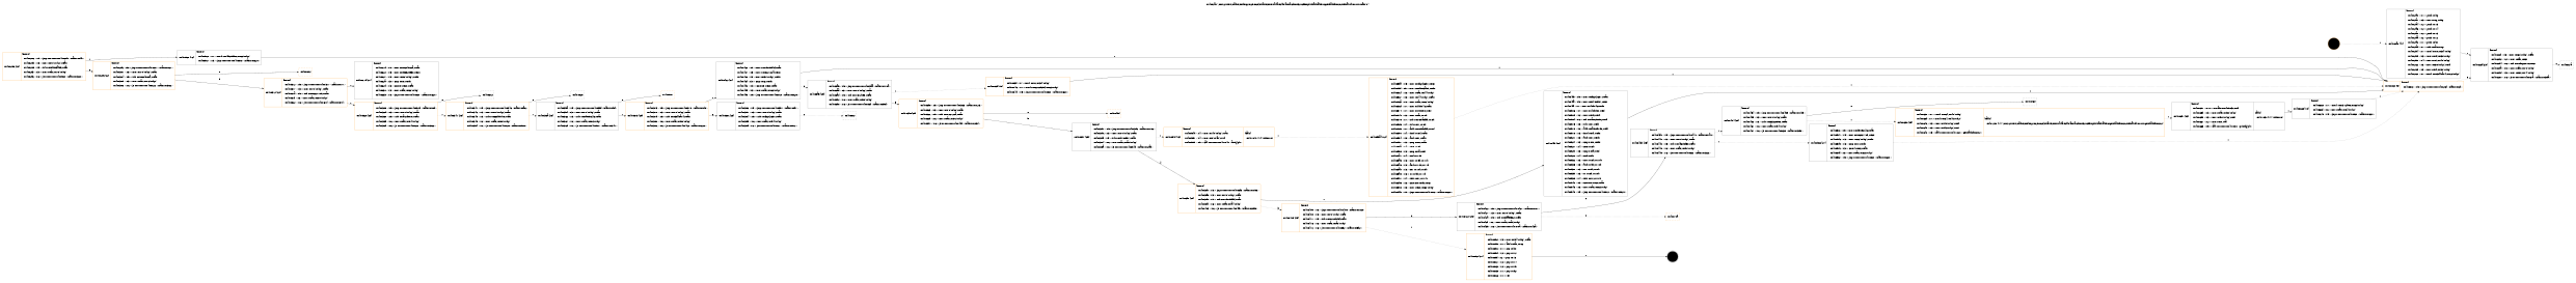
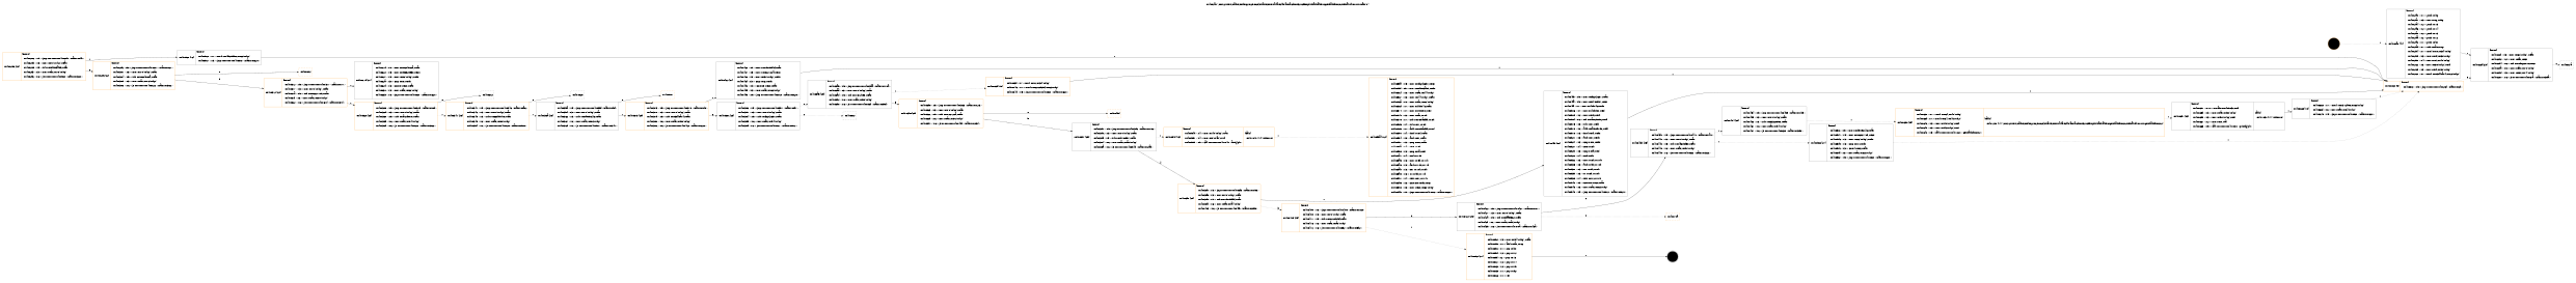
  digraph {
    label="0x4082a0 (/mnt/c/Users/mathe/Desktop/tcc/POCII/binaries/extr_radare2librasmarchtms320c55x_plushashtable.c_get_hashfunc_02_Final-ollvm.out::main(0))"
    labelloc=t
    rankdir=LR
    node [color=gray40 shape=record]
    edge [style=solid]
    Entry [color=darkorange fillcolor=black height=0.3 shape=circle style=filled width=0.3]
    n2 [label="{\n     0x4082a0 [47]\l\n     | [instrs]\l\n     &nbsp;&nbsp;0x4082a0 \<+1\>: push %rbp\l\n     &nbsp;&nbsp;0x4082a1 \<+3\>: mov %rsp,%rbp\l\n     &nbsp;&nbsp;0x4082a4 \<+2\>: push %r15\l\n     &nbsp;&nbsp;0x4082a6 \<+2\>: push %r14\l\n     &nbsp;&nbsp;0x4082a8 \<+2\>: push %r13\l\n     &nbsp;&nbsp;0x4082aa \<+2\>: push %r12\l\n     &nbsp;&nbsp;0x4082ac \<+1\>: push %rbx\l\n     &nbsp;&nbsp;0x4082ad \<+7\>: sub $0xa8,%rsp\l\n     &nbsp;&nbsp;0x4082b4 \<+7\>: movl $0x0,-0x34(%rbp)\l\n     &nbsp;&nbsp;0x4082bb \<+3\>: mov %edi,-0x38(%rbp)\l\n     &nbsp;&nbsp;0x4082be \<+4\>: mov %rsi,-0x40(%rbp)\l\n     &nbsp;&nbsp;0x4082c2 \<+3\>: mov -0x38(%rbp),%edi\l\n     &nbsp;&nbsp;0x4082c5 \<+3\>: mov %edi,-0x30(%rbp)\l\n     &nbsp;&nbsp;0x4082c8 \<+7\>: movl $0xe3f4ea04,-0x6c(%rbp)\l\n  }"]
    n3 [label="{\n     0x4082cf [23]\l\n     | [instrs]\l\n     &nbsp;&nbsp;0x4082cf \<+3\>: mov -0x6c(%rbp),%eax\l\n     &nbsp;&nbsp;0x4082d2 \<+2\>: mov %eax,%ecx\l\n     &nbsp;&nbsp;0x4082d4 \<+6\>: sub $0x8b62281e,%ecx\l\n     &nbsp;&nbsp;0x4082da \<+3\>: mov %eax,-0x70(%rbp)\l\n     &nbsp;&nbsp;0x4082dd \<+3\>: mov %ecx,-0x74(%rbp)\l\n     &nbsp;&nbsp;0x4082e0 \<+6\>: je 000000000040867a \<main+0x3da\>\l\n  }"]
    n4 [label="{\n     0x40867a\l\n  }" style=dashed]
    n5 [color=darkorange label="{\n     0x4082e6 [22]\l\n     | [instrs]\l\n     &nbsp;&nbsp;0x4082e6 \<+5\>: jmp 00000000004082eb \<main+0x4b\>\l\n     &nbsp;&nbsp;0x4082eb \<+3\>: mov -0x70(%rbp),%eax\l\n     &nbsp;&nbsp;0x4082ee \<+5\>: sub $0x8b903a59,%eax\l\n     &nbsp;&nbsp;0x4082f3 \<+3\>: mov %eax,-0x78(%rbp)\l\n     &nbsp;&nbsp;0x4082f6 \<+6\>: je 00000000004085c0 \<main+0x320\>\l\n  }"]
    n6 [label="{\n     0x4085c0 [12]\l\n     | [instrs]\l\n     &nbsp;&nbsp;0x4085c0 \<+7\>: movl $0x4f605d5e,-0x6c(%rbp)\l\n     &nbsp;&nbsp;0x4085c7 \<+5\>: jmp 00000000004088c0 \<main+0x620\>\l\n  }"]
    n7 [color=darkorange label="{\n     0x4082fc [22]\l\n     | [instrs]\l\n     &nbsp;&nbsp;0x4082fc \<+5\>: jmp 0000000000408301 \<main+0x61\>\l\n     &nbsp;&nbsp;0x408301 \<+3\>: mov -0x70(%rbp),%eax\l\n     &nbsp;&nbsp;0x408304 \<+5\>: sub $0x8c04882a,%eax\l\n     &nbsp;&nbsp;0x408309 \<+3\>: mov %eax,-0x7c(%rbp)\l\n     &nbsp;&nbsp;0x40830c \<+6\>: je 0000000000408822 \<main+0x582\>\l\n  }"]
    n8 [color=darkorange label="{\n     0x4088c0 [5]\l\n     | [instrs]\l\n     &nbsp;&nbsp;0x4088c0 \<+5\>: jmp 00000000004082cf \<main+0x2f\>\l\n  }"]
    n9 [color=darkorange label="{\n     0x408822\l\n  }" style=dashed]
    n10 [color=darkorange label="{\n     0x408312 [22]\l\n     | [instrs]\l\n     &nbsp;&nbsp;0x408312 \<+5\>: jmp 0000000000408317 \<main+0x77\>\l\n     &nbsp;&nbsp;0x408317 \<+3\>: mov -0x70(%rbp),%eax\l\n     &nbsp;&nbsp;0x40831a \<+5\>: sub $0x8c227705,%eax\l\n     &nbsp;&nbsp;0x40831f \<+3\>: mov %eax,-0x80(%rbp)\l\n     &nbsp;&nbsp;0x408322 \<+6\>: je 000000000040861d \<main+0x37d\>\l\n  }"]
    Exit [fillcolor=black height=0.3 peripheries=2 shape=circle style=filled width=0.3]
    n12 [label="{\n     0x40861d [27]\l\n     | [instrs]\l\n     &nbsp;&nbsp;0x40861d \<+5\>: mov $0x8c04882a,%eax\l\n     &nbsp;&nbsp;0x408622 \<+5\>: mov $0x5332e958,%ecx\l\n     &nbsp;&nbsp;0x408627 \<+3\>: mov -0x2c(%rbp),%edx\l\n     &nbsp;&nbsp;0x40862a \<+3\>: cmp $0x0,%edx\l\n     &nbsp;&nbsp;0x40862d \<+3\>: cmove %ecx,%eax\l\n     &nbsp;&nbsp;0x408630 \<+3\>: mov %eax,-0x6c(%rbp)\l\n     &nbsp;&nbsp;0x408633 \<+5\>: jmp 00000000004088c0 \<main+0x620\>\l\n  }"]
    n13 [color=darkorange label="{\n     0x408328 [25]\l\n     | [instrs]\l\n     &nbsp;&nbsp;0x408328 \<+5\>: jmp 000000000040832d \<main+0x8d\>\l\n     &nbsp;&nbsp;0x40832d \<+3\>: mov -0x70(%rbp),%eax\l\n     &nbsp;&nbsp;0x408330 \<+5\>: sub $0xac1fe01e,%eax\l\n     &nbsp;&nbsp;0x408335 \<+6\>: mov %eax,-0x84(%rbp)\l\n     &nbsp;&nbsp;0x40833b \<+6\>: je 0000000000408602 \<main+0x362\>\l\n  }"]
    n14 [label="{\n     0x408668 [18]\l\n     | [instrs]\l\n     &nbsp;&nbsp;0x408668 \<+7\>: movl $0x1312b9e,-0x6c(%rbp)\l\n     &nbsp;&nbsp;0x40866f \<+6\>: mov %eax,-0xc4(%rbp)\l\n     &nbsp;&nbsp;0x408675 \<+5\>: jmp 00000000004088c0 \<main+0x620\>\l\n  }"]
    n15 [label="{\n     0x408602\l\n  }" style=dashed]
    n16 [color=darkorange label="{\n     0x408341 [25]\l\n     | [instrs]\l\n     &nbsp;&nbsp;0x408341 \<+5\>: jmp 0000000000408346 \<main+0xa6\>\l\n     &nbsp;&nbsp;0x408346 \<+3\>: mov -0x70(%rbp),%eax\l\n     &nbsp;&nbsp;0x408349 \<+5\>: sub $0xc68bbd08,%eax\l\n     &nbsp;&nbsp;0x40834e \<+6\>: mov %eax,-0x88(%rbp)\l\n     &nbsp;&nbsp;0x408354 \<+6\>: je 000000000040882e \<main+0x58e\>\l\n  }"]
    n17 [label="{\n     0x408651 [23]\l\n     | [instrs]\l\n     &nbsp;&nbsp;0x408651 \<+10\>: movabs $0x4090f2,%rdi\l\n     &nbsp;&nbsp;0x40865b \<+3\>: mov %eax,-0x50(%rbp)\l\n     &nbsp;&nbsp;0x40865e \<+3\>: mov -0x50(%rbp),%esi\l\n     &nbsp;&nbsp;0x408661 \<+2\>: mov $0x0,%al\l\n     &nbsp;&nbsp;0x408663 \<+5\>: call 0000000000401030 \<printf@plt\>\l\n     | [calls]\l\n     &nbsp;&nbsp;0x401030 \{1\} (unknown)\l\n  }"]
    n18 [label="{\n     0x40882e\l\n  }" style=dashed]
    n19 [label="{\n     0x40835a [25]\l\n     | [instrs]\l\n     &nbsp;&nbsp;0x40835a \<+5\>: jmp 000000000040835f \<main+0xbf\>\l\n     &nbsp;&nbsp;0x40835f \<+3\>: mov -0x70(%rbp),%eax\l\n     &nbsp;&nbsp;0x408362 \<+5\>: sub $0xd909cc46,%eax\l\n     &nbsp;&nbsp;0x408367 \<+6\>: mov %eax,-0x8c(%rbp)\l\n     &nbsp;&nbsp;0x40836d \<+6\>: je 00000000004085e7 \<main+0x347\>\l\n  }"]
-   n20 [label="{\n     0x40846d\l\n  }" style=dashed]
    n21 [color=darkorange label="{\n     0x4085e7\l\n  }" style=dashed]
    n22 [color=darkorange label="{\n     0x408373 [25]\l\n     | [instrs]\l\n     &nbsp;&nbsp;0x408373 \<+5\>: jmp 0000000000408378 \<main+0xd8\>\l\n     &nbsp;&nbsp;0x408378 \<+3\>: mov -0x70(%rbp),%eax\l\n     &nbsp;&nbsp;0x40837b \<+5\>: sub $0xe3f4ea04,%eax\l\n     &nbsp;&nbsp;0x408380 \<+6\>: mov %eax,-0x90(%rbp)\l\n     &nbsp;&nbsp;0x408386 \<+6\>: je 00000000004084c2 \<main+0x222\>\l\n  }"]
    n23 [color=darkorange label="{\n     0x408638 [25]\l\n     | [instrs]\l\n     &nbsp;&nbsp;0x408638 \<+7\>: movl $0x64,-0x48(%rbp)\l\n     &nbsp;&nbsp;0x40863f \<+7\>: movl $0x64,-0x4c(%rbp)\l\n     &nbsp;&nbsp;0x408646 \<+3\>: mov -0x48(%rbp),%edi\l\n     &nbsp;&nbsp;0x408649 \<+3\>: mov -0x4c(%rbp),%esi\l\n     &nbsp;&nbsp;0x40864c \<+5\>: call 0000000000401220 \<get_hashfunc_02\>\l\n     | [calls]\l\n     &nbsp;&nbsp;0x401220 \{1\} (/mnt/c/Users/mathe/Desktop/tcc/POCII/binaries/extr_radare2librasmarchtms320c55x_plushashtable.c_get_hashfunc_02_Final-ollvm.out::get_hashfunc_02)\l\n  }"]
    n24 [label="{\n     0x4084c2 [27]\l\n     | [instrs]\l\n     &nbsp;&nbsp;0x4084c2 \<+5\>: mov $0x1d08bdbf,%eax\l\n     &nbsp;&nbsp;0x4084c7 \<+5\>: mov $0x822122a,%ecx\l\n     &nbsp;&nbsp;0x4084cc \<+3\>: mov -0x30(%rbp),%edx\l\n     &nbsp;&nbsp;0x4084cf \<+3\>: cmp $0x2,%edx\l\n     &nbsp;&nbsp;0x4084d2 \<+3\>: cmovne %ecx,%eax\l\n     &nbsp;&nbsp;0x4084d5 \<+3\>: mov %eax,-0x6c(%rbp)\l\n     &nbsp;&nbsp;0x4084d8 \<+5\>: jmp 00000000004088c0 \<main+0x620\>\l\n  }"]
    n25 [label="{\n     0x40838c [25]\l\n     | [instrs]\l\n     &nbsp;&nbsp;0x40838c \<+5\>: jmp 0000000000408391 \<main+0xf1\>\l\n     &nbsp;&nbsp;0x408391 \<+3\>: mov -0x70(%rbp),%eax\l\n     &nbsp;&nbsp;0x408394 \<+5\>: sub $0xfc2d2651,%eax\l\n     &nbsp;&nbsp;0x408399 \<+6\>: mov %eax,-0x94(%rbp)\l\n     &nbsp;&nbsp;0x40839f \<+6\>: je 0000000000408867 \<main+0x5c7\>\l\n  }"]
    n26 [label="{\n     0x408454 [25]\l\n     | [instrs]\l\n     &nbsp;&nbsp;0x408454 \<+5\>: jmp 0000000000408459 \<main+0x1b9\>\l\n     &nbsp;&nbsp;0x408459 \<+3\>: mov -0x70(%rbp),%eax\l\n     &nbsp;&nbsp;0x40845c \<+5\>: sub $0x5332e958,%eax\l\n     &nbsp;&nbsp;0x408461 \<+6\>: mov %eax,-0xb4(%rbp)\l\n     &nbsp;&nbsp;0x408467 \<+6\>: je 0000000000408638 \<main+0x398\>\l\n  }"]
    n27 [label="{\n     0x408867\l\n  }" style=dashed]
    n28 [label="{\n     0x4083a5 [25]\l\n     | [instrs]\l\n     &nbsp;&nbsp;0x4083a5 \<+5\>: jmp 00000000004083aa \<main+0x10a\>\l\n     &nbsp;&nbsp;0x4083aa \<+3\>: mov -0x70(%rbp),%eax\l\n     &nbsp;&nbsp;0x4083ad \<+5\>: sub $0x1312b9e,%eax\l\n     &nbsp;&nbsp;0x4083b2 \<+6\>: mov %eax,-0x98(%rbp)\l\n     &nbsp;&nbsp;0x4083b8 \<+6\>: je 000000000040883f \<main+0x59f\>\l\n  }"]
    n29 [label="{\n     0x4085cc [27]\l\n     | [instrs]\l\n     &nbsp;&nbsp;0x4085cc \<+5\>: mov $0xd909cc46,%eax\l\n     &nbsp;&nbsp;0x4085d1 \<+5\>: mov $0x8c227705,%ecx\l\n     &nbsp;&nbsp;0x4085d6 \<+3\>: mov -0x2c(%rbp),%edx\l\n     &nbsp;&nbsp;0x4085d9 \<+3\>: cmp $0x1,%edx\l\n     &nbsp;&nbsp;0x4085dc \<+3\>: cmovl %ecx,%eax\l\n     &nbsp;&nbsp;0x4085df \<+3\>: mov %eax,-0x6c(%rbp)\l\n     &nbsp;&nbsp;0x4085e2 \<+5\>: jmp 00000000004088c0 \<main+0x620\>\l\n  }"]
    n30 [color=darkorange label="{\n     0x40883f [19]\l\n     | [instrs]\l\n     &nbsp;&nbsp;0x40883f \<+7\>: movl $0x0,-0x34(%rbp)\l\n     &nbsp;&nbsp;0x408846 \<+7\>: movl $0x2202d25f,-0x6c(%rbp)\l\n     &nbsp;&nbsp;0x40884d \<+5\>: jmp 00000000004088c0 \<main+0x620\>\l\n  }"]
    n31 [color=darkorange label="{\n     0x4083be [25]\l\n     | [instrs]\l\n     &nbsp;&nbsp;0x4083be \<+5\>: jmp 00000000004083c3 \<main+0x123\>\l\n     &nbsp;&nbsp;0x4083c3 \<+3\>: mov -0x70(%rbp),%eax\l\n     &nbsp;&nbsp;0x4083c6 \<+5\>: sub $0x822122a,%eax\l\n     &nbsp;&nbsp;0x4083cb \<+6\>: mov %eax,-0x9c(%rbp)\l\n     &nbsp;&nbsp;0x4083d1 \<+6\>: je 00000000004084dd \<main+0x23d\>\l\n  }"]
    n32 [label="{\n     0x40843b [25]\l\n     | [instrs]\l\n     &nbsp;&nbsp;0x40843b \<+5\>: jmp 0000000000408440 \<main+0x1a0\>\l\n     &nbsp;&nbsp;0x408440 \<+3\>: mov -0x70(%rbp),%eax\l\n     &nbsp;&nbsp;0x408443 \<+5\>: sub $0x4f605d5e,%eax\l\n     &nbsp;&nbsp;0x408448 \<+6\>: mov %eax,-0xb0(%rbp)\l\n     &nbsp;&nbsp;0x40844e \<+6\>: je 00000000004085cc \<main+0x32c\>\l\n  }"]
    n33 [color=darkorange label="{\n     0x4084dd\l\n  }" style=dashed]
    n34 [label="{\n     0x4083d7 [25]\l\n     | [instrs]\l\n     &nbsp;&nbsp;0x4083d7 \<+5\>: jmp 00000000004083dc \<main+0x13c\>\l\n     &nbsp;&nbsp;0x4083dc \<+3\>: mov -0x70(%rbp),%eax\l\n     &nbsp;&nbsp;0x4083df \<+5\>: sub $0xd780997,%eax\l\n     &nbsp;&nbsp;0x4083e4 \<+6\>: mov %eax,-0xa0(%rbp)\l\n     &nbsp;&nbsp;0x4083ea \<+6\>: je 000000000040854d \<main+0x2ad\>\l\n  }"]
    n35 [color=darkorange label="{\n     0x40870a\l\n  }" style=dashed]
    n36 [color=darkorange label="{\n     0x40854d [13]\l\n     | [instrs]\l\n     &nbsp;&nbsp;0x40854d \<+4\>: mov -0x40(%rbp),%rax\l\n     &nbsp;&nbsp;0x408551 \<+4\>: mov 0x8(%rax),%rdi\l\n     &nbsp;&nbsp;0x408555 \<+5\>: call 0000000000401040 \<atoi@plt\>\l\n     | [calls]\l\n     &nbsp;&nbsp;0x401040 \{1\} (unknown)\l\n  }"]
    n37 [color=darkorange label="{\n     0x4083f0 [25]\l\n     | [instrs]\l\n     &nbsp;&nbsp;0x4083f0 \<+5\>: jmp 00000000004083f5 \<main+0x155\>\l\n     &nbsp;&nbsp;0x4083f5 \<+3\>: mov -0x70(%rbp),%eax\l\n     &nbsp;&nbsp;0x4083f8 \<+5\>: sub $0x1d08bdbf,%eax\l\n     &nbsp;&nbsp;0x4083fd \<+6\>: mov %eax,-0xa4(%rbp)\l\n     &nbsp;&nbsp;0x408403 \<+6\>: je 00000000004084f5 \<main+0x255\>\l\n  }"]
    n38 [label="{\n     0x408422 [25]\l\n     | [instrs]\l\n     &nbsp;&nbsp;0x408422 \<+5\>: jmp 0000000000408427 \<main+0x187\>\l\n     &nbsp;&nbsp;0x408427 \<+3\>: mov -0x70(%rbp),%eax\l\n     &nbsp;&nbsp;0x40842a \<+5\>: sub $0x3aa9fe82,%eax\l\n     &nbsp;&nbsp;0x40842f \<+6\>: mov %eax,-0xac(%rbp)\l\n     &nbsp;&nbsp;0x408435 \<+6\>: je 000000000040870a \<main+0x46a\>\l\n  }"]
    n39 [color=darkorange label="{\n     0x40855a [102]\l\n     | [instrs]\l\n     &nbsp;&nbsp;0x40855a \<+5\>: mov $0xfc2d2651,%ecx\l\n     &nbsp;&nbsp;0x40855f \<+5\>: mov $0x8b903a59,%edx\l\n     &nbsp;&nbsp;0x408564 \<+3\>: mov %eax,-0x44(%rbp)\l\n     &nbsp;&nbsp;0x408567 \<+3\>: mov -0x44(%rbp),%eax\l\n     &nbsp;&nbsp;0x40856a \<+3\>: mov %eax,-0x2c(%rbp)\l\n     &nbsp;&nbsp;0x40856d \<+7\>: mov 0x40b04c,%eax\l\n     &nbsp;&nbsp;0x408574 \<+7\>: mov 0x40b050,%esi\l\n     &nbsp;&nbsp;0x40857b \<+3\>: mov %eax,%r8d\l\n     &nbsp;&nbsp;0x40857e \<+7\>: sub $0x785aefdb,%r8d\l\n     &nbsp;&nbsp;0x408585 \<+4\>: sub $0x1,%r8d\l\n     &nbsp;&nbsp;0x408589 \<+7\>: add $0x785aefdb,%r8d\l\n     &nbsp;&nbsp;0x408590 \<+4\>: imul %r8d,%eax\l\n     &nbsp;&nbsp;0x408594 \<+3\>: and $0x1,%eax\l\n     &nbsp;&nbsp;0x408597 \<+3\>: cmp $0x0,%eax\l\n     &nbsp;&nbsp;0x40859a \<+4\>: sete %r9b\l\n     &nbsp;&nbsp;0x40859e \<+3\>: cmp $0xa,%esi\l\n     &nbsp;&nbsp;0x4085a1 \<+4\>: setl %r10b\l\n     &nbsp;&nbsp;0x4085a5 \<+3\>: mov %r9b,%r11b\l\n     &nbsp;&nbsp;0x4085a8 \<+3\>: and %r10b,%r11b\l\n     &nbsp;&nbsp;0x4085ab \<+3\>: xor %r10b,%r9b\l\n     &nbsp;&nbsp;0x4085ae \<+3\>: or %r9b,%r11b\l\n     &nbsp;&nbsp;0x4085b1 \<+4\>: test $0x1,%r11b\l\n     &nbsp;&nbsp;0x4085b5 \<+3\>: cmovne %edx,%ecx\l\n     &nbsp;&nbsp;0x4085b8 \<+3\>: mov %ecx,-0x6c(%rbp)\l\n     &nbsp;&nbsp;0x4085bb \<+5\>: jmp 00000000004088c0 \<main+0x620\>\l\n  }"]
    n40 [label="{\n     0x4084f5 [88]\l\n     | [instrs]\l\n     &nbsp;&nbsp;0x4084f5 \<+5\>: mov $0xfc2d2651,%eax\l\n     &nbsp;&nbsp;0x4084fa \<+5\>: mov $0xd780997,%ecx\l\n     &nbsp;&nbsp;0x4084ff \<+7\>: mov 0x40b04c,%edx\l\n     &nbsp;&nbsp;0x408506 \<+7\>: mov 0x40b050,%esi\l\n     &nbsp;&nbsp;0x40850d \<+2\>: mov %edx,%edi\l\n     &nbsp;&nbsp;0x40850f \<+6\>: sub $0xae025096,%edi\l\n     &nbsp;&nbsp;0x408515 \<+3\>: sub $0x1,%edi\l\n     &nbsp;&nbsp;0x408518 \<+6\>: add $0xae025096,%edi\l\n     &nbsp;&nbsp;0x40851e \<+3\>: imul %edi,%edx\l\n     &nbsp;&nbsp;0x408521 \<+3\>: and $0x1,%edx\l\n     &nbsp;&nbsp;0x408524 \<+3\>: cmp $0x0,%edx\l\n     &nbsp;&nbsp;0x408527 \<+4\>: sete %r8b\l\n     &nbsp;&nbsp;0x40852b \<+3\>: cmp $0xa,%esi\l\n     &nbsp;&nbsp;0x40852e \<+4\>: setl %r9b\l\n     &nbsp;&nbsp;0x408532 \<+3\>: mov %r8b,%r10b\l\n     &nbsp;&nbsp;0x408535 \<+3\>: and %r9b,%r10b\l\n     &nbsp;&nbsp;0x408538 \<+3\>: xor %r9b,%r8b\l\n     &nbsp;&nbsp;0x40853b \<+3\>: or %r8b,%r10b\l\n     &nbsp;&nbsp;0x40853e \<+4\>: test $0x1,%r10b\l\n     &nbsp;&nbsp;0x408542 \<+3\>: cmovne %ecx,%eax\l\n     &nbsp;&nbsp;0x408545 \<+3\>: mov %eax,-0x6c(%rbp)\l\n     &nbsp;&nbsp;0x408548 \<+5\>: jmp 00000000004088c0 \<main+0x620\>\l\n  }"]
    n41 [color=darkorange label="{\n     0x408409 [25]\l\n     | [instrs]\l\n     &nbsp;&nbsp;0x408409 \<+5\>: jmp 000000000040840e \<main+0x16e\>\l\n     &nbsp;&nbsp;0x40840e \<+3\>: mov -0x70(%rbp),%eax\l\n     &nbsp;&nbsp;0x408411 \<+5\>: sub $0x2202d25f,%eax\l\n     &nbsp;&nbsp;0x408416 \<+6\>: mov %eax,-0xa8(%rbp)\l\n     &nbsp;&nbsp;0x40841c \<+6\>: je 0000000000408852 \<main+0x5b2\>\l\n  }"]
    n42 [color=darkorange label="{\n     0x408852 [21]\l\n     | [instrs]\l\n     &nbsp;&nbsp;0x408852 \<+3\>: mov -0x34(%rbp),%eax\l\n     &nbsp;&nbsp;0x408855 \<+7\>: add $0xa8,%rsp\l\n     &nbsp;&nbsp;0x40885c \<+1\>: pop %rbx\l\n     &nbsp;&nbsp;0x40885d \<+2\>: pop %r12\l\n     &nbsp;&nbsp;0x40885f \<+2\>: pop %r13\l\n     &nbsp;&nbsp;0x408861 \<+2\>: pop %r14\l\n     &nbsp;&nbsp;0x408863 \<+2\>: pop %r15\l\n     &nbsp;&nbsp;0x408865 \<+1\>: pop %rbp\l\n     &nbsp;&nbsp;0x408866 \<+1\>: ret\l\n  }"]
    Entry -> n2 [label=" 1" style=dotted]
    n2 -> n3 [label=" 1"]
    n3 -> n4 [label=" 0" style=dotted]
    n5 -> n6 [label=" 1"]
    n5 -> n7 [label=" 8"]
    n6 -> n8 [label=" 1"]
    n7 -> n9 [label=" 0"]
    n7 -> n10 [label=" 8"]
    n8 -> n3 [label=" 8" style=dotted]
    n10 -> n12 [label=" 1"]
    n10 -> n13 [label=" 7"]
    n13 -> n15 [label=" 0"]
    n13 -> n16 [label=" 7" style=dotted]
    n14 -> n8 [label=" 1" style=dotted]
    n16 -> n18 [label=" 0"]
    n16 -> n19 [label=" 7" style=dotted]
    n17 -> n14 [label=" 1"]
    n19 -> n21 [label=" 0"]
    n19 -> n22 [label=" 7"]
    n22 -> n24 [label=" 1"]
    n22 -> n25 [label=" 6"]
    n23 -> n17 [label=" 1" style=dotted]
    n24 -> n8 [label=" 1"]
    n25 -> n27 [label=" 0" style=dotted]
-   n24 -> n28 [label=" 6" style=dotted]
-   n26 -> n20 [label=" 0"]
+   n25 -> n28 [label=" 6" style=dotted]
    n26 -> n23 [label=" 1" style=dotted]
    n28 -> n30 [label=" 1" style=dotted]
    n28 -> n31 [label=" 5"]
    n29 -> n8 [label=" 1" style=dotted]
    n30 -> n8 [label=" 1"]
    n31 -> n33 [label=" 0"]
    n31 -> n34 [label=" 5"]
    n32 -> n26 [label=" 1" style=dotted]
    n32 -> n29 [label=" 1" style=dotted]
    n34 -> n36 [label=" 1" style=dotted]
    n34 -> n37 [label=" 4"]
    n36 -> n39 [label=" 1" style=dotted]
    n37 -> n40 [label=" 1"]
    n37 -> n41 [label=" 3" style=dotted]
    n38 -> n32 [label=" 2"]
    n38 -> n35 [label=" 0" style=dotted]
-   n39 -> n8 [label=" 1" style=dotted]
    n40 -> n8 [label=" 1"]
    n41 -> n38 [label=" 2"]
    n41 -> n42 [label=" 1" style=dotted]
    n42 -> Exit [label=" 1"]
  }
